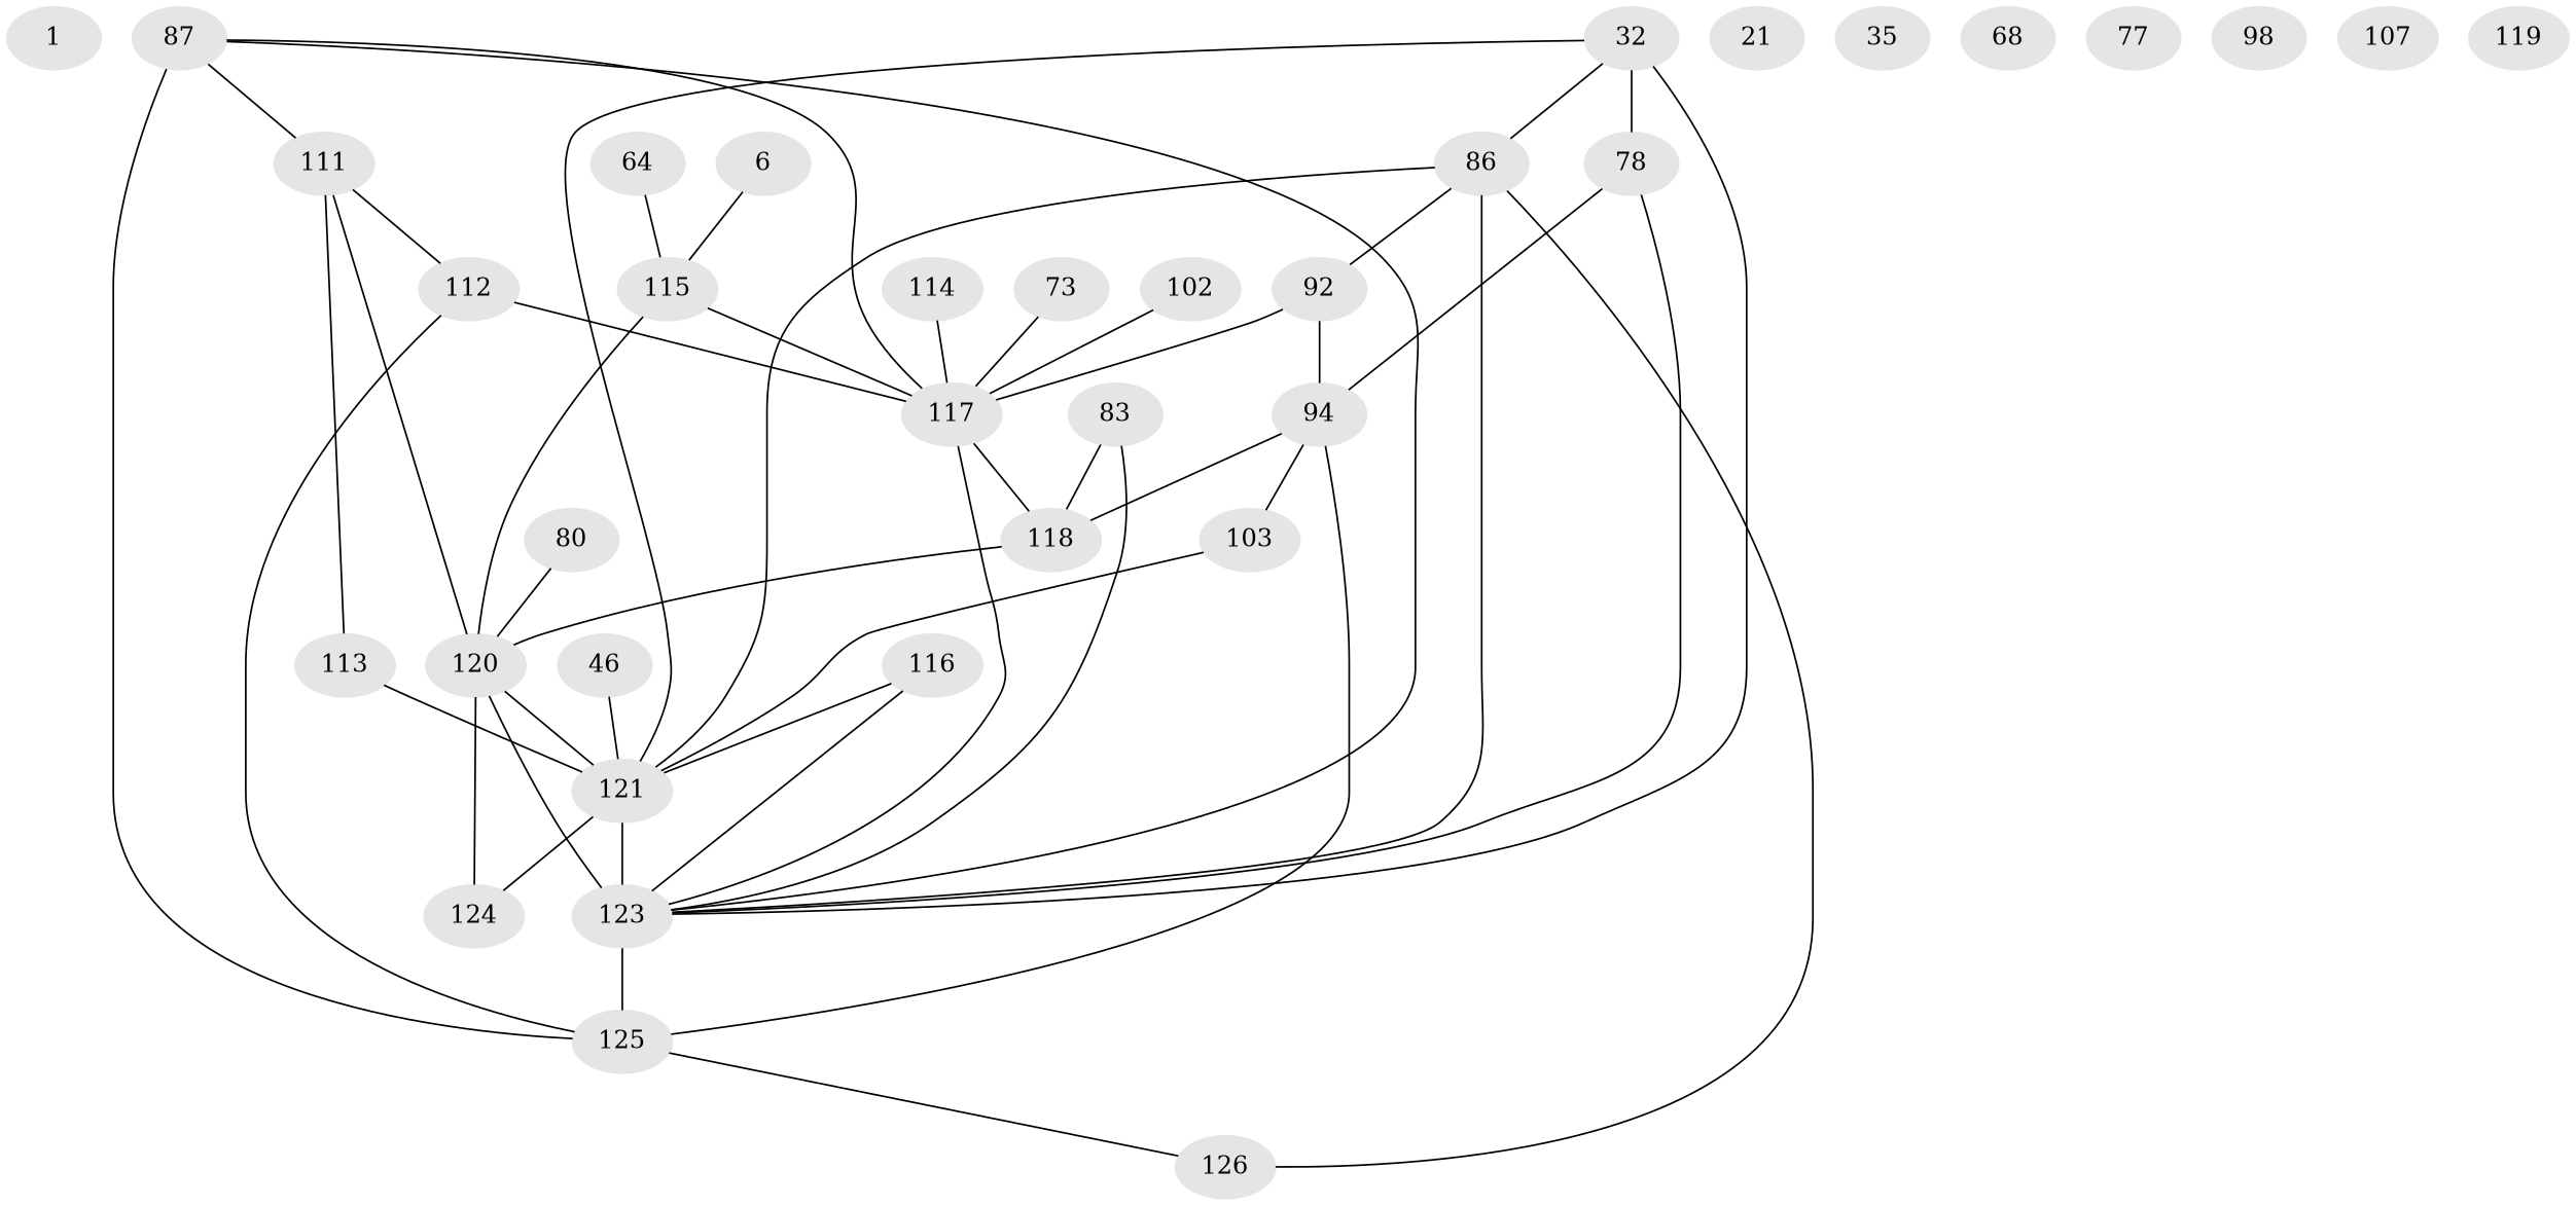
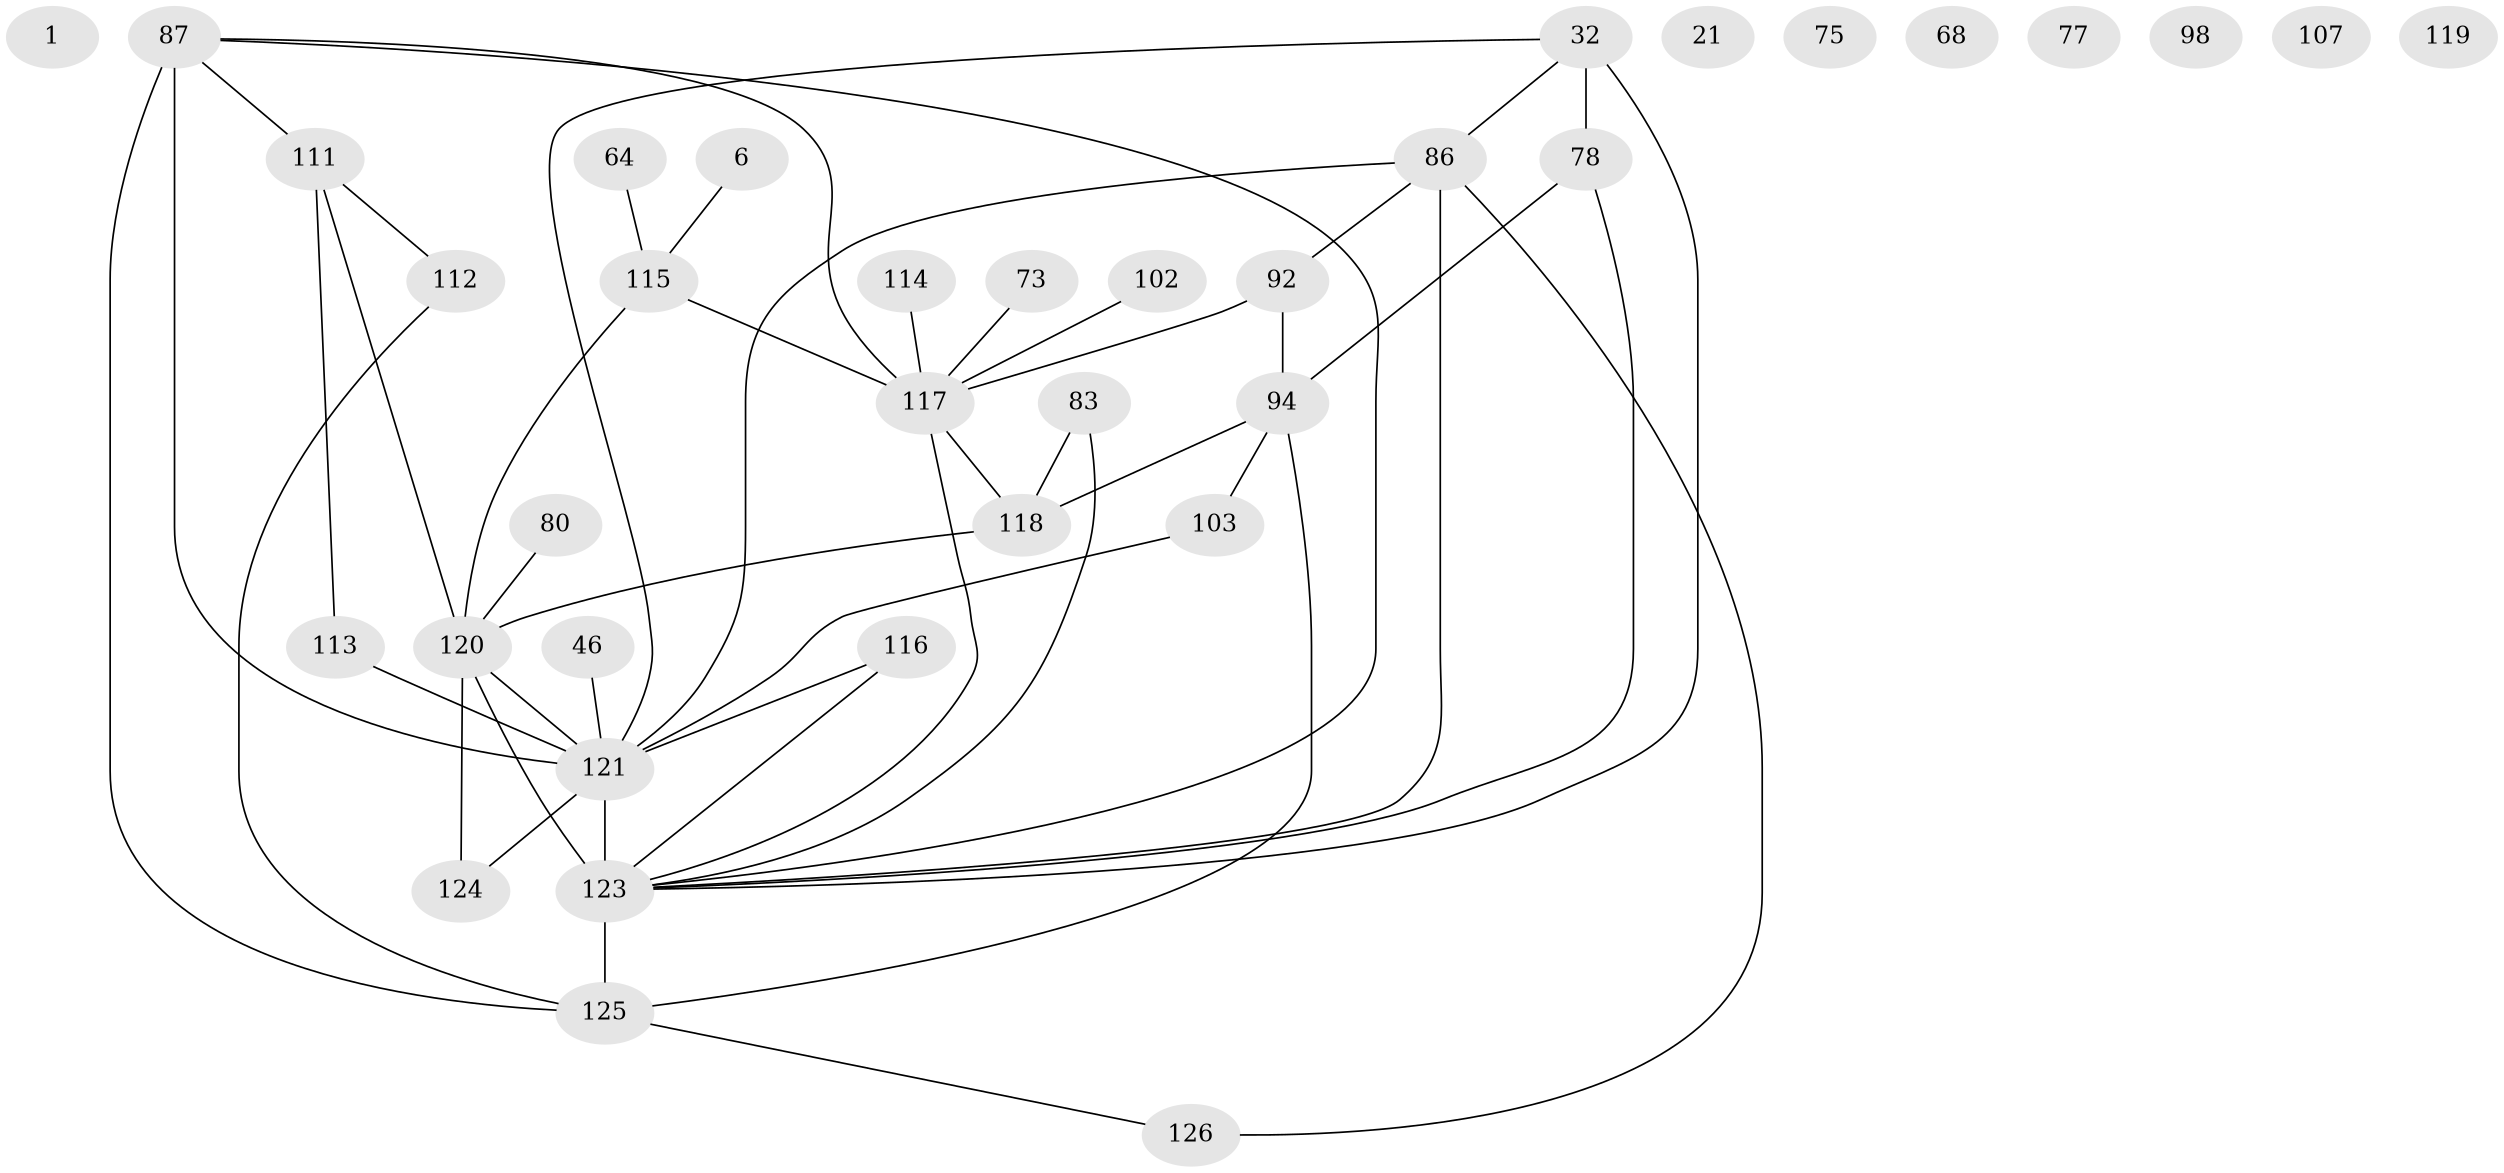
  graph {
    node [color=gray90 style=filled]
    1
    115 [super="+10+26"]
    6
    21
    78 [super="+56"]
    123 [super="+25+23+24+81+54+96+122+108"]
    94 [super="+63"]
    32
    86 [super="+65"]
    121 [super="+72+85+95+105+101+99"]
    92 [super="+84"]
    126 [super="+44"]
    124
    125
-   35
+   35 [label=75]
    46
    117 [super="+12+100"]
    120 [super="+104+59+110"]
    64
    68
    118 [super="+66+69"]
    73
    77
    103
    80
    83
    87 [super="+4+79"]
    111 [super="+90"]
    112 [super="+52+58+106"]
    113
    98
    102
    107
    114 [super="+93"]
    116
    119
    115 -- 117
    115 -- 120 [weight=2]
    6 -- 115
    78 -- 123
    78 -- 94
    123 -- 125
    94 -- 125 [weight=2]
    94 -- 118
    94 -- 103
    32 -- 78 [weight=2]
    32 -- 123 [weight=2]
    32 -- 86
    32 -- 121
    86 -- 123
    86 -- 121 [weight=4]
    86 -- 92
    86 -- 126
    121 -- 123 [weight=3]
    121 -- 124
    92 -- 94
    92 -- 117
    125 -- 126
    46 -- 121
    117 -- 123 [weight=3]
    117 -- 118 [weight=3]
    120 -- 123 [weight=8]
    120 -- 121 [weight=3]
    120 -- 124
    64 -- 115
    118 -- 120 [weight=5]
    73 -- 117
    103 -- 121
    80 -- 120
    83 -- 123
    83 -- 118
    87 -- 123
+   87 -- 121 [weight=4]
    87 -- 125 [weight=2]
    87 -- 117
    87 -- 111 [weight=2]
    111 -- 120 [weight=2]
    111 -- 112
    111 -- 113
    112 -- 125
-   112 -- 117
    113 -- 121 [weight=2]
    102 -- 117
    114 -- 117
    116 -- 123
    116 -- 121
  }
